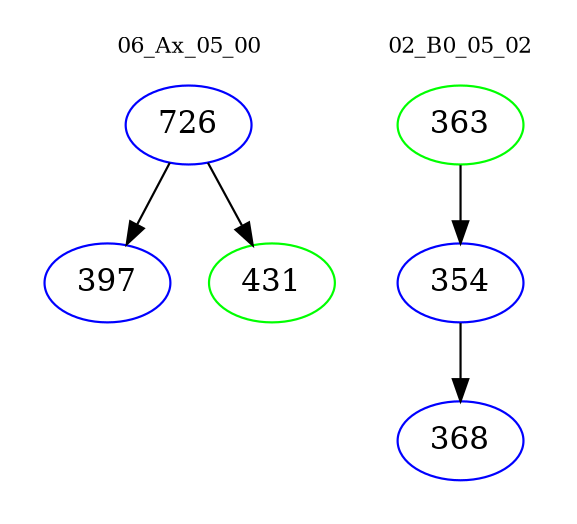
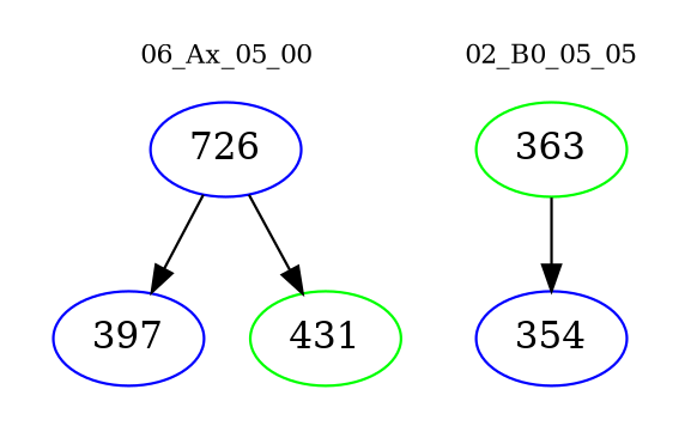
  digraph {
    node [color=blue]
    edge [color=black]
    n1 [label=726]
    n2 [label=397]
    n3 [color=green label=431]
    n4 [label=354]
    n5 [color=green label=363]
-   n6 [label=368]
    subgraph cluster_1 {
      color=white
      fontsize=10
      label="06_Ax_05_00"
      n1
      n2
      n3
    }
    subgraph cluster_2 {
      color=white
      fontsize=10
-     label="02_B0_05_02"
+     label="02_B0_05_05"
      n4
      n5
-     n6
    }
    n1 -> n2
    n1 -> n3
-   n4 -> n6
    n5 -> n4
  }
